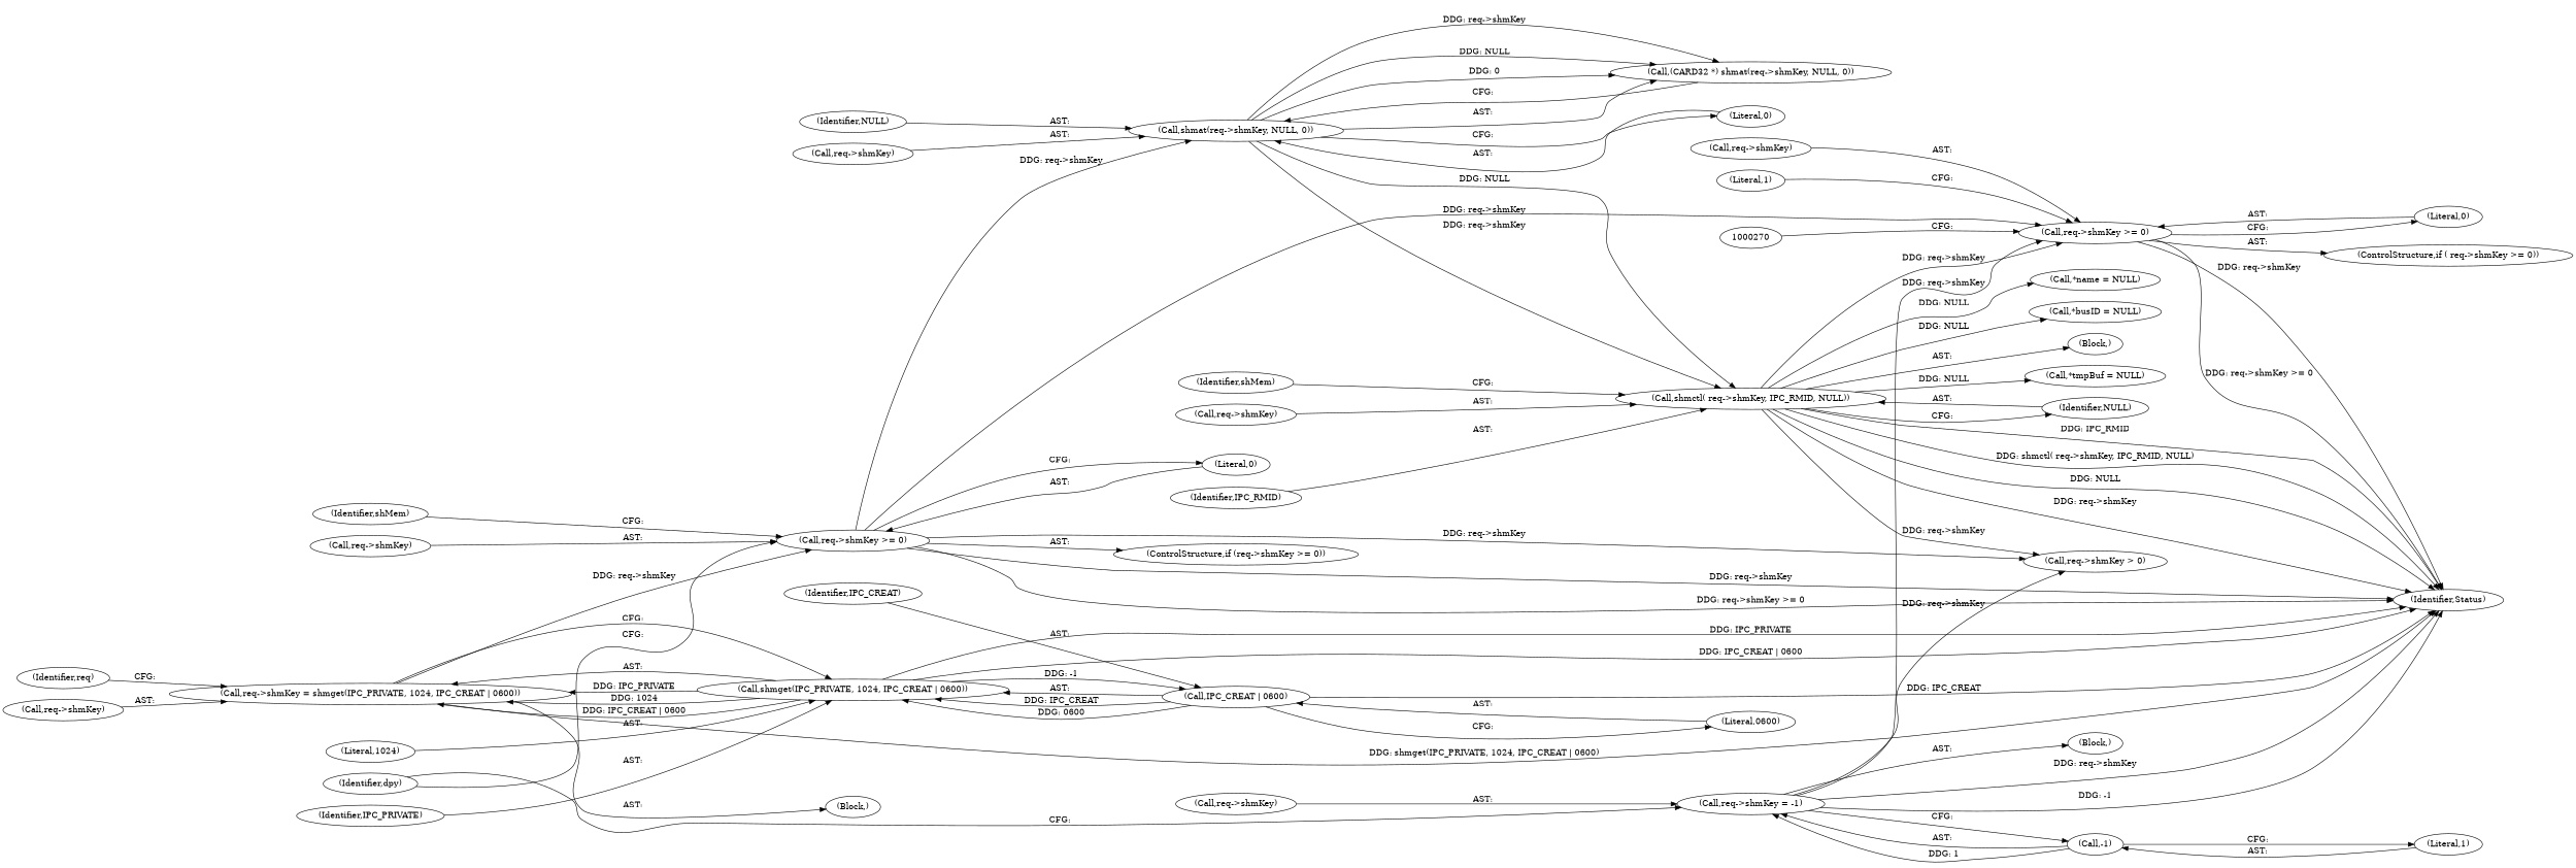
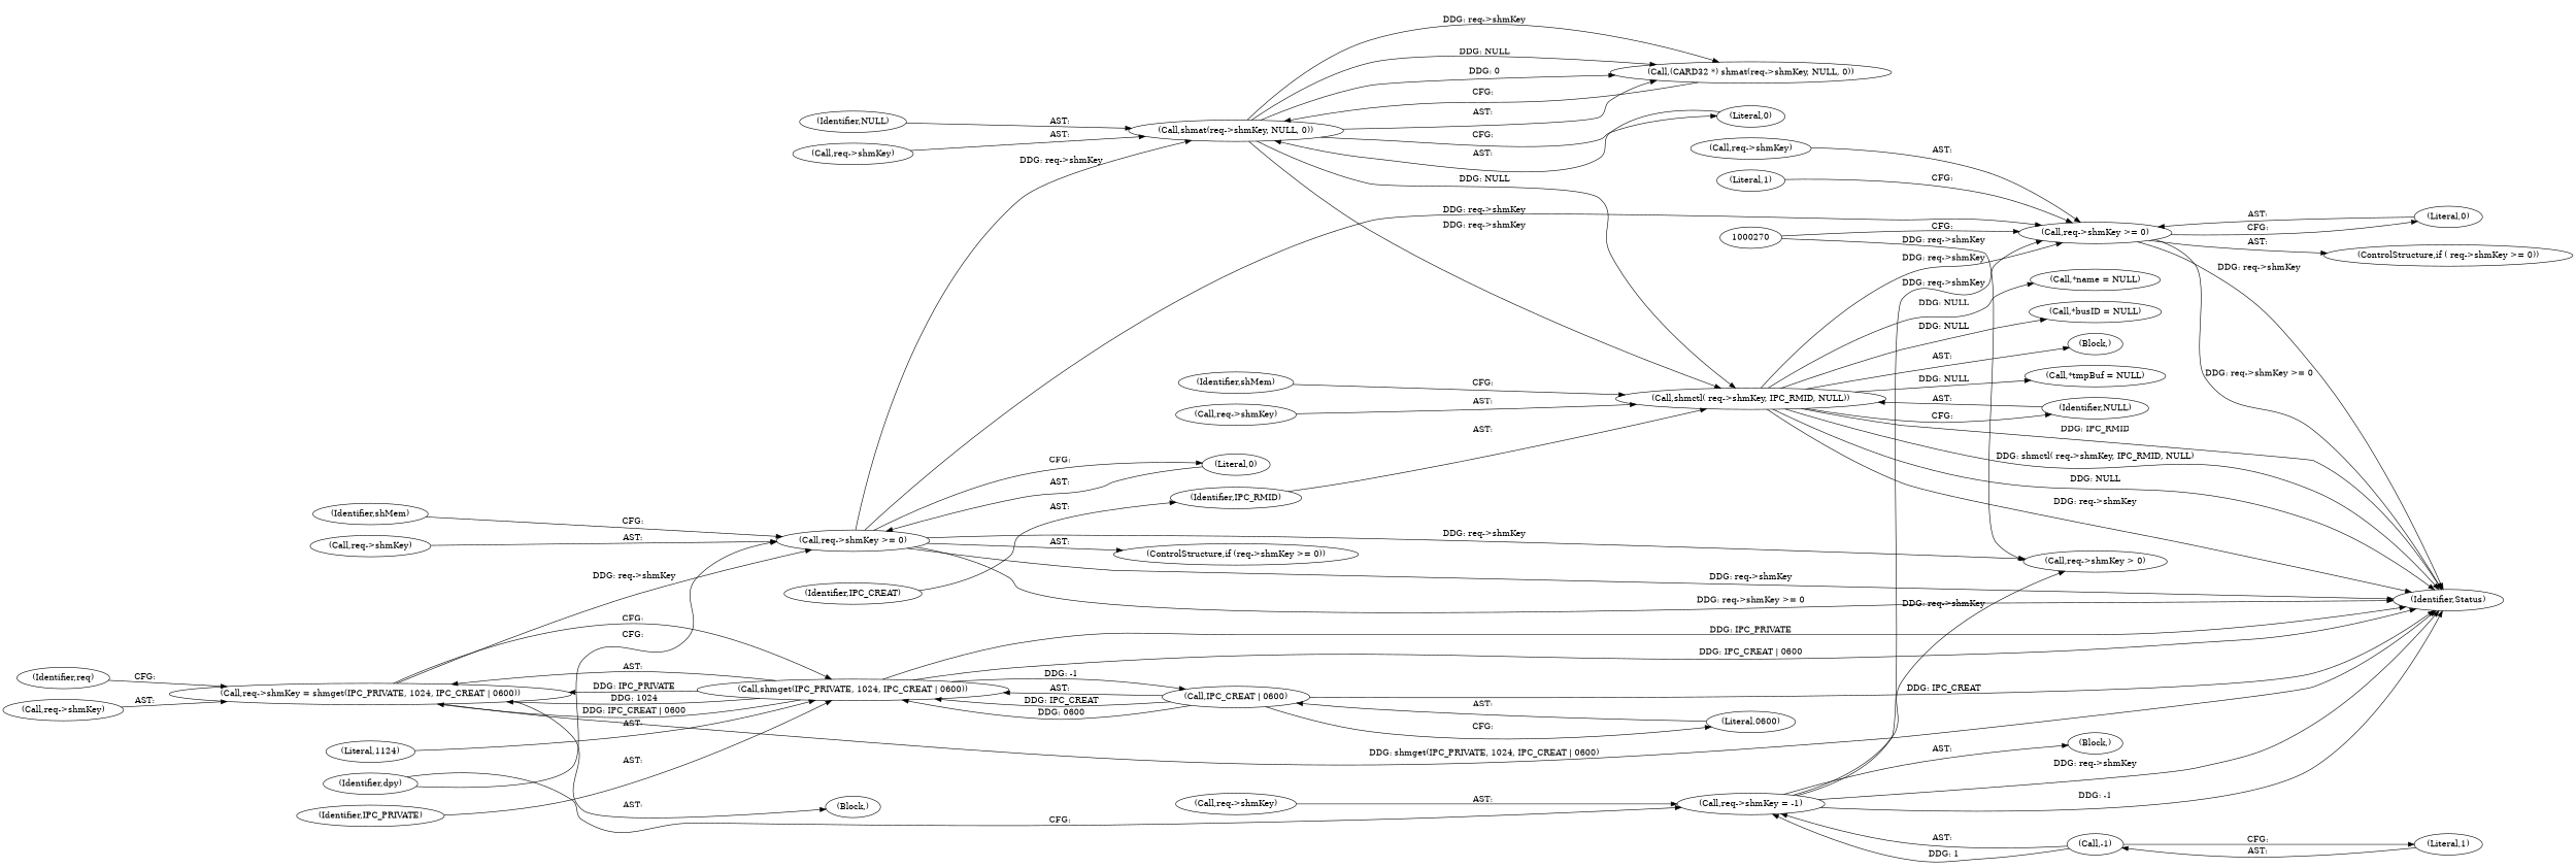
  digraph {
    rankdir=LR
    n1 [label="(Call,req->shmKey >= 0)"]
    n2 [label="(ControlStructure,if ( req->shmKey >= 0))"]
    n3 [label="(Literal,0)"]
    n4 [label="(Identifier,Status)"]
    n5 [label="(Call,shmctl( req->shmKey, IPC_RMID, NULL))"]
    n6 [label="(Call,*name = NULL)"]
    n7 [label="(Call,*busID = NULL)"]
    n8 [label="(Block,)"]
    n9 [label="(Call,*tmpBuf = NULL)"]
    n10 [label="(Call,req->shmKey > 0)"]
    n11 [label="(Identifier,NULL)"]
    n12 [label="(Call,shmat(req->shmKey, NULL, 0))"]
    n13 [label="(Literal,0)"]
    n14 [label="(Call,(CARD32 *) shmat(req->shmKey, NULL, 0))"]
    n15 [label="(Call,req->shmKey >= 0)"]
    n16 [label="(Literal,0)"]
    n17 [label="(ControlStructure,if (req->shmKey >= 0))"]
    n18 [label="(Call,req->shmKey = shmget(IPC_PRIVATE, 1024, IPC_CREAT | 0600))"]
    n19 [label="(Call,shmget(IPC_PRIVATE, 1024, IPC_CREAT | 0600))"]
    n20 [label="(Block,)"]
    n21 [label="(Call,IPC_CREAT | 0600)"]
    n22 [label="(Literal,0600)"]
    n23 [label="(Call,req->shmKey = -1)"]
    n24 [label="(Call,-1)"]
    n25 [label="(Block,)"]
    n26 [label="(Literal,1)"]
    n27 [label="(Call,req->shmKey)"]
    n28 [label="(Call,req->shmKey)"]
    n29 [label="(Literal,1)"]
    n30 [label="(Identifier,shMem)"]
    n31 [label="(Call,req->shmKey)"]
    n32 [label="(Call,req->shmKey)"]
    n33 [label="(Identifier,dpy)"]
    n34 [label="(Identifier,IPC_RMID)"]
    n35 [label="(Identifier,req)"]
-   n36 [label="(Literal,1024)"]
+   n36 [label="(Literal,1124)"]
    n37 [label="(Identifier,IPC_PRIVATE)"]
    n38 [label="(Identifier,NULL)"]
    n39 [label="(Identifier,shMem)"]
    n40 [label="(Call,req->shmKey)"]
    n41 [label="(Call,req->shmKey)"]
    n42 [label="(Identifier,IPC_CREAT)"]
    1000270
    n1 -> n2 [label="AST: "]
    n1 -> n3 [label="CFG: "]
    n1 -> n4 [label="DDG: req->shmKey"]
    n1 -> n4 [label="DDG: req->shmKey >= 0"]
    n3 -> n1 [label="AST: "]
    n5 -> n1 [label="DDG: req->shmKey"]
    n5 -> n4 [label="DDG: IPC_RMID"]
    n5 -> n4 [label="DDG: shmctl( req->shmKey, IPC_RMID, NULL)"]
    n5 -> n4 [label="DDG: NULL"]
    n5 -> n4 [label="DDG: req->shmKey"]
    n5 -> n6 [label="DDG: NULL"]
    n5 -> n7 [label="DDG: NULL"]
    n5 -> n8 [label="AST: "]
    n5 -> n9 [label="DDG: NULL"]
-   n5 -> n10 [label="DDG: req->shmKey"]
+   1000270 -> n10 [label="DDG: req->shmKey"]
    n5 -> n11 [label="CFG: "]
    n11 -> n5 [label="AST: "]
    n12 -> n5 [label="DDG: req->shmKey"]
    n12 -> n5 [label="DDG: NULL"]
    n12 -> n13 [label="CFG: "]
    n12 -> n14 [label="AST: "]
    n12 -> n14 [label="DDG: req->shmKey"]
    n12 -> n14 [label="DDG: NULL"]
    n12 -> n14 [label="DDG: 0"]
    n13 -> n12 [label="AST: "]
    n14 -> n12 [label="CFG: "]
    n15 -> n1 [label="DDG: req->shmKey"]
    n15 -> n4 [label="DDG: req->shmKey >= 0"]
    n15 -> n4 [label="DDG: req->shmKey"]
    n15 -> n10 [label="DDG: req->shmKey"]
    n15 -> n12 [label="DDG: req->shmKey"]
    n15 -> n16 [label="CFG: "]
    n15 -> n17 [label="AST: "]
    n16 -> n15 [label="AST: "]
    n18 -> n4 [label="DDG: shmget(IPC_PRIVATE, 1024, IPC_CREAT | 0600)"]
    n18 -> n15 [label="DDG: req->shmKey"]
    n18 -> n19 [label="CFG: "]
    n18 -> n20 [label="AST: "]
    n19 -> n4 [label="DDG: IPC_PRIVATE"]
    n19 -> n4 [label="DDG: IPC_CREAT | 0600"]
    n19 -> n18 [label="AST: "]
    n19 -> n18 [label="DDG: IPC_PRIVATE"]
    n19 -> n18 [label="DDG: 1024"]
    n19 -> n18 [label="DDG: IPC_CREAT | 0600"]
    n19 -> n21 [label="DDG: -1"]
    n21 -> n4 [label="DDG: IPC_CREAT"]
    n21 -> n19 [label="AST: "]
    n21 -> n19 [label="DDG: IPC_CREAT"]
    n21 -> n19 [label="DDG: 0600"]
    n21 -> n22 [label="CFG: "]
    n22 -> n21 [label="AST: "]
    n23 -> n1 [label="DDG: req->shmKey"]
    n23 -> n4 [label="DDG: req->shmKey"]
    n23 -> n4 [label="DDG: -1"]
    n23 -> n10 [label="DDG: req->shmKey"]
-   n23 -> n24 [label="CFG: "]
    n23 -> n25 [label="AST: "]
    n24 -> n23 [label="AST: "]
    n24 -> n23 [label="DDG: 1"]
    n24 -> n26 [label="CFG: "]
    n26 -> n24 [label="AST: "]
    n27 -> n12 [label="AST: "]
    n28 -> n1 [label="AST: "]
    n29 -> n1 [label="CFG: "]
    n30 -> n5 [label="CFG: "]
    n31 -> n5 [label="AST: "]
    n32 -> n15 [label="AST: "]
    n33 -> n15 [label="CFG: "]
    n33 -> n23 [label="CFG: "]
    n34 -> n5 [label="AST: "]
    n35 -> n18 [label="CFG: "]
    n36 -> n19 [label="AST: "]
    n37 -> n19 [label="AST: "]
    n38 -> n12 [label="AST: "]
    n39 -> n15 [label="CFG: "]
    n40 -> n23 [label="AST: "]
    n41 -> n18 [label="AST: "]
-   n42 -> n21 [label="AST: "]
+   n42 -> n34 [label="AST: "]
    1000270 -> n1 [label="CFG: "]
  }
